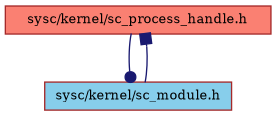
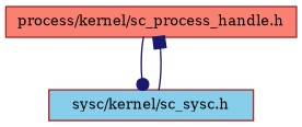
  digraph {
    fontname="DejaVu Serif"
    node [color=brown fontname="DejaVu Serif" fontsize=10 shape=record style=filled]
    edge [color=midnightblue fontname="DejaVu Serif" fontsize=10 labelfontname=FreeSans labelfontsize=10 style=solid]
-   n1 [fillcolor=salmon fontcolor=black height=0.2 label="sysc/kernel/sc_process_handle.h" width=0.4]
-   n2 [fillcolor=skyblue height=0.2 label="sysc/kernel/sc_module.h" width=0.4]
+   n1 [fillcolor=salmon fontcolor=black height=0.2 label="process/kernel/sc_process_handle.h" width=0.4]
+   n2 [fillcolor=skyblue height=0.2 label="sysc/kernel/sc_sysc.h" width=0.4]
    n1 -> n2 [arrowhead=dot]
    n2 -> n1 [arrowhead=box]
  }
